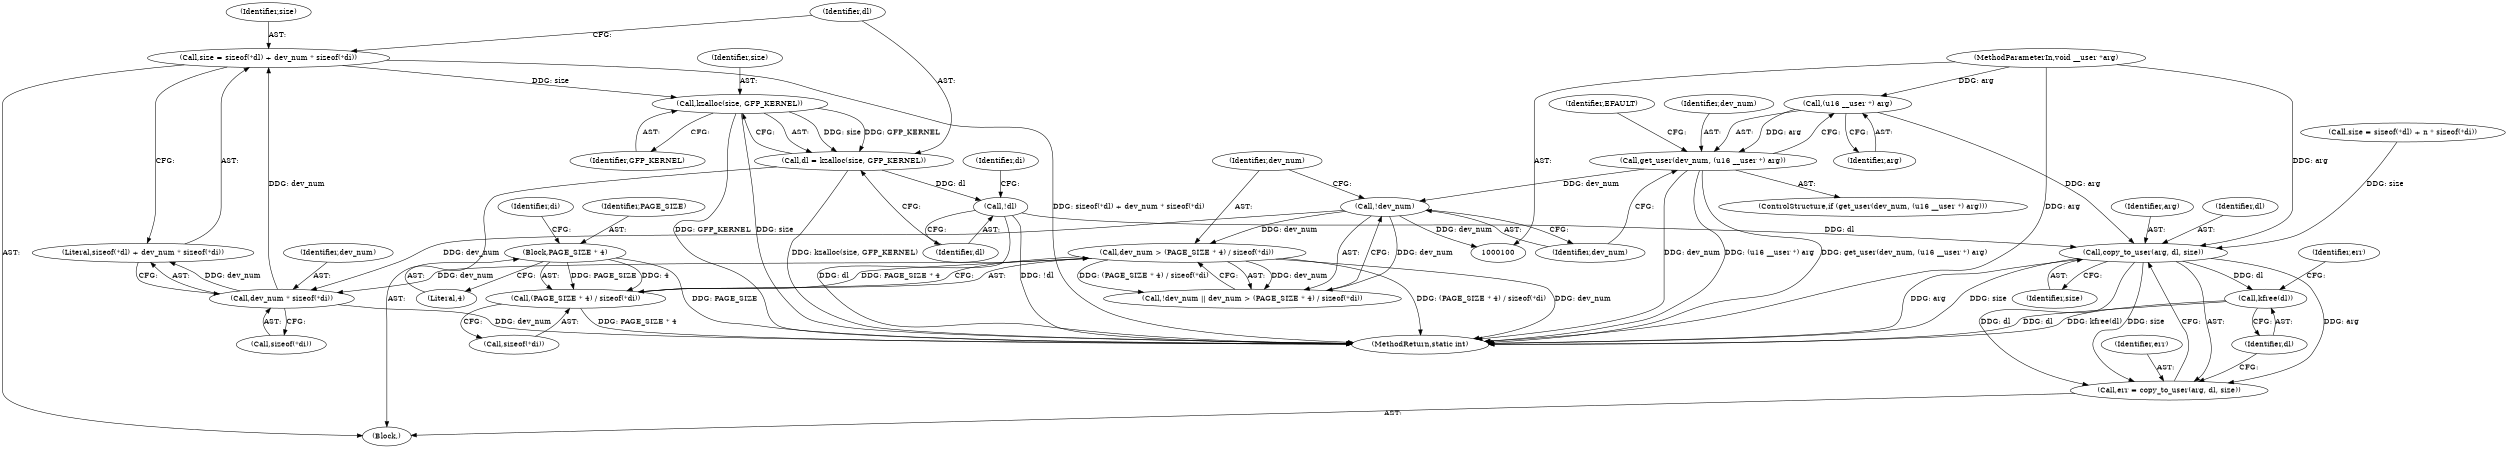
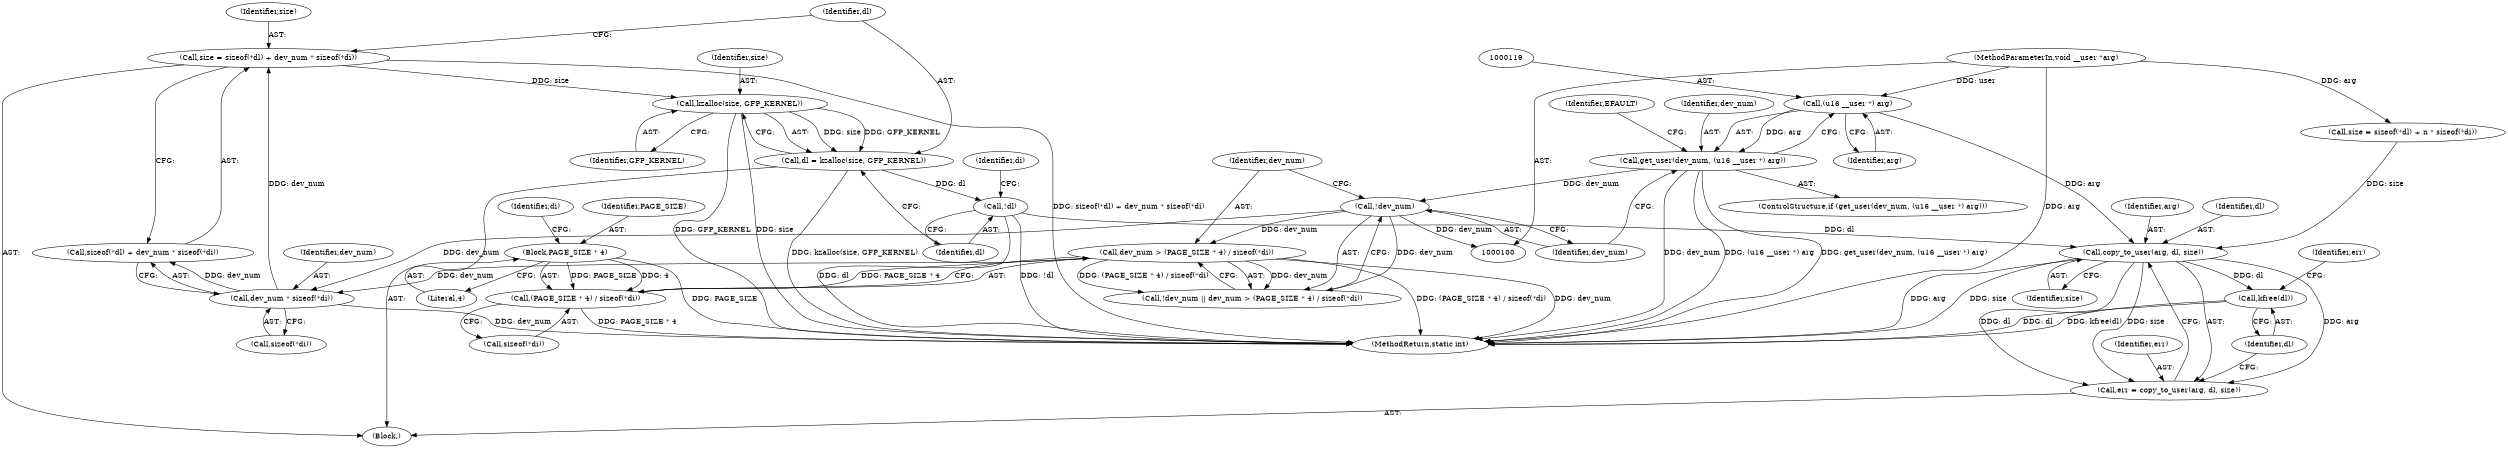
  digraph {
    n1 [label="(Call,size = sizeof(*dl) + dev_num * sizeof(*di))"]
    n2 [label="(Call,kzalloc(size, GFP_KERNEL))"]
    n3 [label="(Block,)"]
-   n4 [label="(Literal,sizeof(*dl) + dev_num * sizeof(*di))"]
+   n4 [label="(Call,sizeof(*dl) + dev_num * sizeof(*di))"]
    n5 [label="(MethodReturn,static int)"]
    n6 [label="(Call,dl = kzalloc(size, GFP_KERNEL))"]
    n7 [label="(Identifier,GFP_KERNEL)"]
    n8 [label="(Call,dev_num * sizeof(*di))"]
    n9 [label="(Call,sizeof(*di))"]
    n10 [label="(Call,dev_num > (PAGE_SIZE * 4) / sizeof(*di))"]
    n11 [label="(Call,(PAGE_SIZE * 4) / sizeof(*di))"]
    n12 [label="(Call,!dev_num || dev_num > (PAGE_SIZE * 4) / sizeof(*di))"]
    n13 [label="(Call,sizeof(*di))"]
    n14 [label="(Call,!dev_num)"]
    n15 [label="(Identifier,dev_num)"]
    1000100
    n17 [label="(Call,get_user(dev_num, (u16 __user *) arg))"]
    n18 [label="(Call,(u16 __user *) arg)"]
    n19 [label="(ControlStructure,if (get_user(dev_num, (u16 __user *) arg)))"]
    n20 [label="(Call,copy_to_user(arg, dl, size))"]
    n21 [label="(Identifier,arg)"]
    n22 [label="(Call,err = copy_to_user(arg, dl, size))"]
    n23 [label="(Call,kfree(dl))"]
    n24 [label="(Identifier,size)"]
    n25 [label="(MethodParameterIn,void __user *arg)"]
    n26 [label="(Block,PAGE_SIZE * 4)"]
    n27 [label="(Literal,4)"]
    n28 [label="(Call,!dl)"]
    n29 [label="(Identifier,dl)"]
    n30 [label="(Identifier,dl)"]
    n31 [label="(Identifier,di)"]
    n32 [label="(Identifier,dev_num)"]
    n33 [label="(Identifier,size)"]
    n34 [label="(Identifier,arg)"]
    n35 [label="(Identifier,err)"]
    n36 [label="(Identifier,err)"]
    n37 [label="(Identifier,dev_num)"]
    n38 [label="(Call,size = sizeof(*dl) + n * sizeof(*di))"]
    n39 [label="(Identifier,dev_num)"]
    n40 [label="(Identifier,EFAULT)"]
    n41 [label="(Identifier,size)"]
    n42 [label="(Identifier,dl)"]
    n43 [label="(Identifier,dl)"]
    n44 [label="(Identifier,PAGE_SIZE)"]
    n45 [label="(Identifier,di)"]
+   1000119
    n1 -> n2 [label="DDG: size"]
    n1 -> n3 [label="AST: "]
    n1 -> n4 [label="CFG: "]
    n1 -> n5 [label="DDG: sizeof(*dl) + dev_num * sizeof(*di)"]
    n2 -> n5 [label="DDG: GFP_KERNEL"]
    n2 -> n5 [label="DDG: size"]
    n2 -> n6 [label="AST: "]
    n2 -> n6 [label="DDG: size"]
    n2 -> n6 [label="DDG: GFP_KERNEL"]
    n2 -> n7 [label="CFG: "]
    n4 -> n1 [label="AST: "]
    n4 -> n8 [label="CFG: "]
    n6 -> n2 [label="CFG: "]
    n6 -> n3 [label="AST: "]
    n6 -> n5 [label="DDG: kzalloc(size, GFP_KERNEL)"]
    n6 -> n28 [label="DDG: dl"]
    n7 -> n2 [label="AST: "]
    n8 -> n1 [label="DDG: dev_num"]
    n8 -> n4 [label="AST: "]
    n8 -> n4 [label="DDG: dev_num"]
    n8 -> n5 [label="DDG: dev_num"]
    n8 -> n9 [label="CFG: "]
    n9 -> n8 [label="AST: "]
    n10 -> n5 [label="DDG: (PAGE_SIZE * 4) / sizeof(*di)"]
    n10 -> n5 [label="DDG: dev_num"]
    n10 -> n8 [label="DDG: dev_num"]
    n10 -> n11 [label="CFG: "]
    n10 -> n12 [label="AST: "]
    n10 -> n12 [label="DDG: dev_num"]
    n10 -> n12 [label="DDG: (PAGE_SIZE * 4) / sizeof(*di)"]
    n11 -> n5 [label="DDG: PAGE_SIZE * 4"]
    n11 -> n10 [label="AST: "]
    n11 -> n10 [label="DDG: PAGE_SIZE * 4"]
    n11 -> n13 [label="CFG: "]
    n12 -> n10 [label="CFG: "]
    n12 -> n14 [label="CFG: "]
    n13 -> n11 [label="AST: "]
    n14 -> n8 [label="DDG: dev_num"]
    n14 -> n10 [label="DDG: dev_num"]
    n14 -> n12 [label="AST: "]
    n14 -> n12 [label="DDG: dev_num"]
    n14 -> n15 [label="CFG: "]
    n14 -> 1000100 [label="DDG: dev_num"]
    n15 -> n14 [label="AST: "]
    n15 -> n17 [label="CFG: "]
    n17 -> n5 [label="DDG: dev_num"]
    n17 -> n5 [label="DDG: (u16 __user *) arg"]
    n17 -> n5 [label="DDG: get_user(dev_num, (u16 __user *) arg)"]
    n17 -> n14 [label="DDG: dev_num"]
    n17 -> n18 [label="CFG: "]
    n17 -> n19 [label="AST: "]
    n18 -> n17 [label="AST: "]
    n18 -> n17 [label="DDG: arg"]
    n18 -> n20 [label="DDG: arg"]
    n18 -> n21 [label="CFG: "]
    n20 -> n5 [label="DDG: size"]
    n20 -> n5 [label="DDG: arg"]
    n20 -> n22 [label="AST: "]
    n20 -> n22 [label="DDG: arg"]
    n20 -> n22 [label="DDG: dl"]
    n20 -> n22 [label="DDG: size"]
    n20 -> n23 [label="DDG: dl"]
    n20 -> n24 [label="CFG: "]
    n21 -> n18 [label="AST: "]
    n22 -> n3 [label="AST: "]
    n22 -> n20 [label="CFG: "]
    n23 -> n5 [label="DDG: kfree(dl)"]
    n23 -> n5 [label="DDG: dl"]
    n23 -> n30 [label="CFG: "]
    n24 -> n20 [label="AST: "]
    n25 -> n5 [label="DDG: arg"]
    n25 -> 1000100 [label="AST: "]
-   n25 -> n18 [label="DDG: arg"]
-   n25 -> n20 [label="DDG: arg"]
+   n25 -> n18 [label="DDG: user"]
+   n25 -> n38 [label="DDG: arg"]
    n26 -> n5 [label="DDG: PAGE_SIZE"]
    n26 -> n11 [label="AST: "]
    n26 -> n11 [label="DDG: PAGE_SIZE"]
    n26 -> n11 [label="DDG: 4"]
    n26 -> n27 [label="CFG: "]
    n27 -> n26 [label="AST: "]
    n28 -> n5 [label="DDG: !dl"]
    n28 -> n5 [label="DDG: dl"]
    n28 -> n20 [label="DDG: dl"]
    n28 -> n29 [label="CFG: "]
    n29 -> n6 [label="CFG: "]
    n29 -> n28 [label="AST: "]
    n30 -> n22 [label="CFG: "]
    n30 -> n23 [label="AST: "]
    n31 -> n28 [label="CFG: "]
    n32 -> n10 [label="AST: "]
    n32 -> n14 [label="CFG: "]
    n33 -> n1 [label="AST: "]
    n34 -> n20 [label="AST: "]
    n35 -> n22 [label="AST: "]
    n36 -> n23 [label="CFG: "]
    n37 -> n17 [label="AST: "]
    n38 -> n20 [label="DDG: size"]
    n39 -> n8 [label="AST: "]
    n40 -> n17 [label="CFG: "]
    n41 -> n2 [label="AST: "]
    n42 -> n1 [label="CFG: "]
    n42 -> n6 [label="AST: "]
    n43 -> n20 [label="AST: "]
    n44 -> n26 [label="AST: "]
    n45 -> n26 [label="CFG: "]
+   1000119 -> n18 [label="AST: "]
  }
